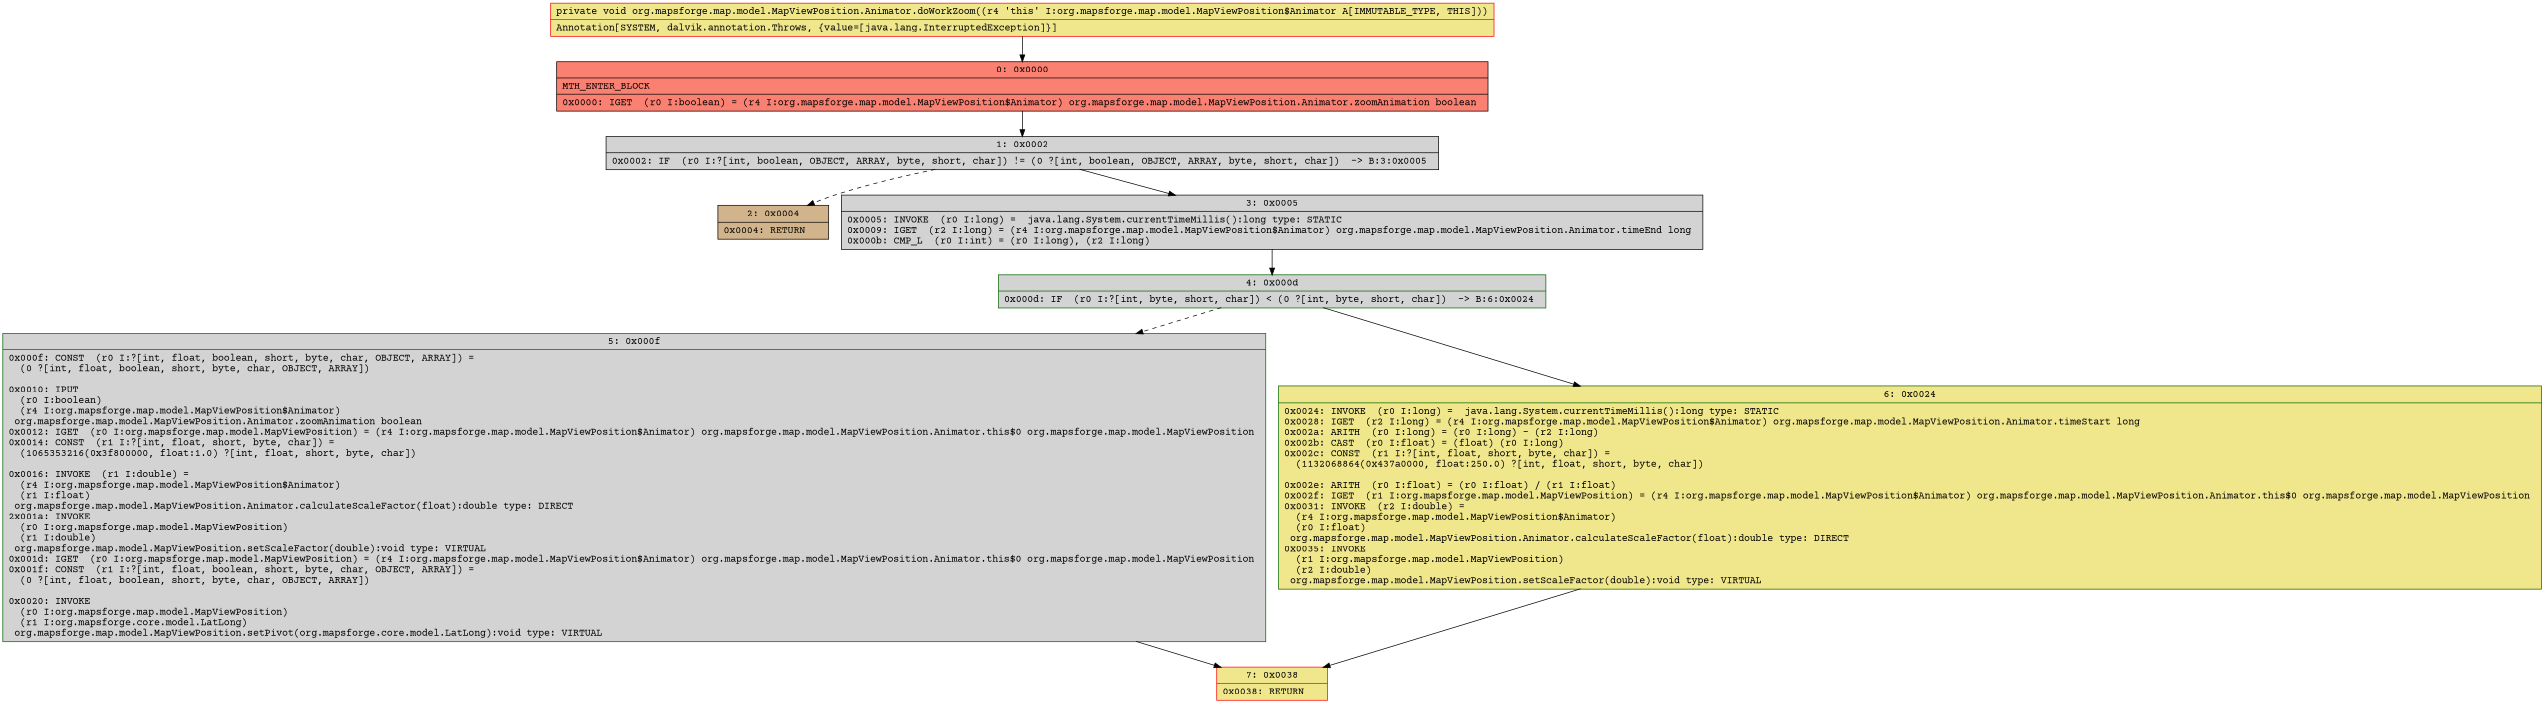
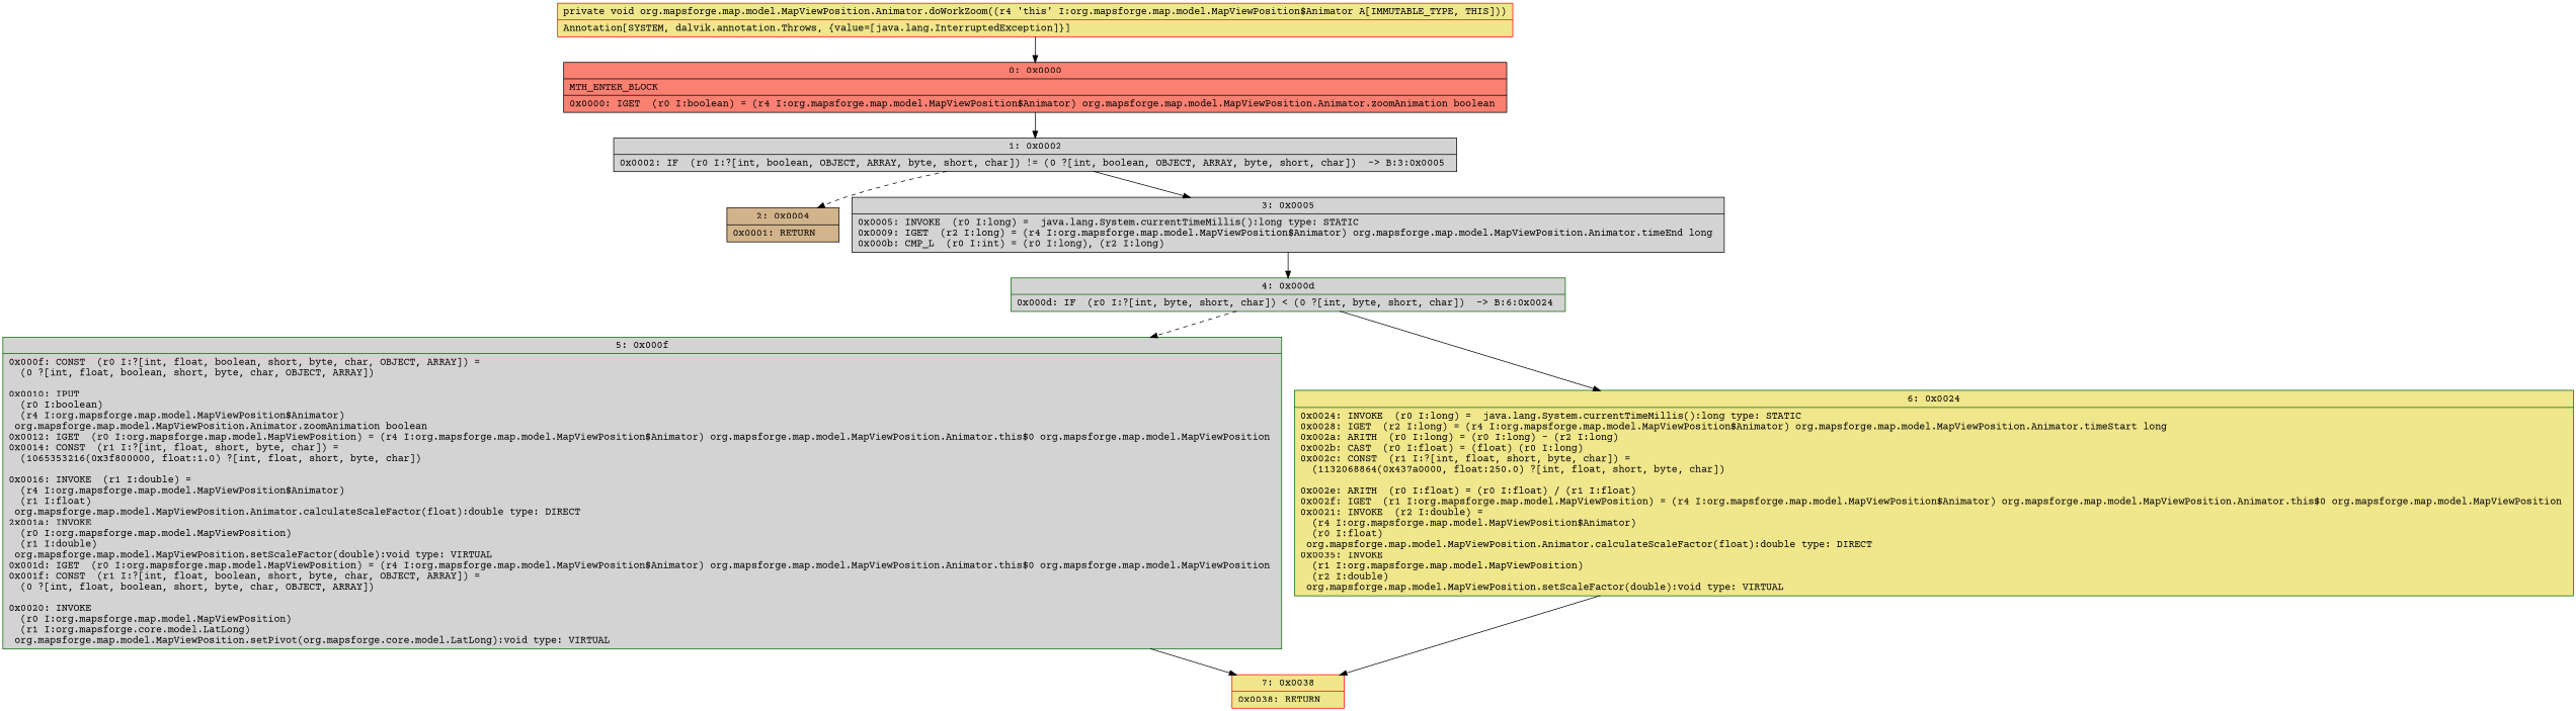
  digraph {
    fontname="Courier Prime"
    node [color=black fillcolor=lightgrey fontname="Courier Prime" shape=record style=filled]
    edge [fontname="Courier Prime"]
    n1 [fillcolor=salmon label="{0\:\ 0x0000|MTH_ENTER_BLOCK\l|0x0000: IGET  (r0 I:boolean) = (r4 I:org.mapsforge.map.model.MapViewPosition$Animator) org.mapsforge.map.model.MapViewPosition.Animator.zoomAnimation boolean \l}"]
    n2 [label="{1\:\ 0x0002|0x0002: IF  (r0 I:?[int, boolean, OBJECT, ARRAY, byte, short, char]) != (0 ?[int, boolean, OBJECT, ARRAY, byte, short, char])  \-\> B:3:0x0005 \l}"]
-   n3 [fillcolor=tan label="{2\:\ 0x0004|0x0004: RETURN   \l}"]
+   n3 [fillcolor=tan label="{2\:\ 0x0004|0x0001: RETURN   \l}"]
    n4 [label="{3\:\ 0x0005|0x0005: INVOKE  (r0 I:long) =  java.lang.System.currentTimeMillis():long type: STATIC \l0x0009: IGET  (r2 I:long) = (r4 I:org.mapsforge.map.model.MapViewPosition$Animator) org.mapsforge.map.model.MapViewPosition.Animator.timeEnd long \l0x000b: CMP_L  (r0 I:int) = (r0 I:long), (r2 I:long) \l}"]
    n5 [color=darkgreen label="{4\:\ 0x000d|0x000d: IF  (r0 I:?[int, byte, short, char]) \< (0 ?[int, byte, short, char])  \-\> B:6:0x0024 \l}"]
    n6 [color=darkgreen label="{5\:\ 0x000f|0x000f: CONST  (r0 I:?[int, float, boolean, short, byte, char, OBJECT, ARRAY]) = \l  (0 ?[int, float, boolean, short, byte, char, OBJECT, ARRAY])\l \l0x0010: IPUT  \l  (r0 I:boolean)\l  (r4 I:org.mapsforge.map.model.MapViewPosition$Animator)\l org.mapsforge.map.model.MapViewPosition.Animator.zoomAnimation boolean \l0x0012: IGET  (r0 I:org.mapsforge.map.model.MapViewPosition) = (r4 I:org.mapsforge.map.model.MapViewPosition$Animator) org.mapsforge.map.model.MapViewPosition.Animator.this$0 org.mapsforge.map.model.MapViewPosition \l0x0014: CONST  (r1 I:?[int, float, short, byte, char]) = \l  (1065353216(0x3f800000, float:1.0) ?[int, float, short, byte, char])\l \l0x0016: INVOKE  (r1 I:double) = \l  (r4 I:org.mapsforge.map.model.MapViewPosition$Animator)\l  (r1 I:float)\l org.mapsforge.map.model.MapViewPosition.Animator.calculateScaleFactor(float):double type: DIRECT \l2x001a: INVOKE  \l  (r0 I:org.mapsforge.map.model.MapViewPosition)\l  (r1 I:double)\l org.mapsforge.map.model.MapViewPosition.setScaleFactor(double):void type: VIRTUAL \l0x001d: IGET  (r0 I:org.mapsforge.map.model.MapViewPosition) = (r4 I:org.mapsforge.map.model.MapViewPosition$Animator) org.mapsforge.map.model.MapViewPosition.Animator.this$0 org.mapsforge.map.model.MapViewPosition \l0x001f: CONST  (r1 I:?[int, float, boolean, short, byte, char, OBJECT, ARRAY]) = \l  (0 ?[int, float, boolean, short, byte, char, OBJECT, ARRAY])\l \l0x0020: INVOKE  \l  (r0 I:org.mapsforge.map.model.MapViewPosition)\l  (r1 I:org.mapsforge.core.model.LatLong)\l org.mapsforge.map.model.MapViewPosition.setPivot(org.mapsforge.core.model.LatLong):void type: VIRTUAL \l}"]
-   n7 [color=darkgreen fillcolor=khaki label="{6\:\ 0x0024|0x0024: INVOKE  (r0 I:long) =  java.lang.System.currentTimeMillis():long type: STATIC \l0x0028: IGET  (r2 I:long) = (r4 I:org.mapsforge.map.model.MapViewPosition$Animator) org.mapsforge.map.model.MapViewPosition.Animator.timeStart long \l0x002a: ARITH  (r0 I:long) = (r0 I:long) \- (r2 I:long) \l0x002b: CAST  (r0 I:float) = (float) (r0 I:long) \l0x002c: CONST  (r1 I:?[int, float, short, byte, char]) = \l  (1132068864(0x437a0000, float:250.0) ?[int, float, short, byte, char])\l \l0x002e: ARITH  (r0 I:float) = (r0 I:float) \/ (r1 I:float) \l0x002f: IGET  (r1 I:org.mapsforge.map.model.MapViewPosition) = (r4 I:org.mapsforge.map.model.MapViewPosition$Animator) org.mapsforge.map.model.MapViewPosition.Animator.this$0 org.mapsforge.map.model.MapViewPosition \l0x0031: INVOKE  (r2 I:double) = \l  (r4 I:org.mapsforge.map.model.MapViewPosition$Animator)\l  (r0 I:float)\l org.mapsforge.map.model.MapViewPosition.Animator.calculateScaleFactor(float):double type: DIRECT \l0x0035: INVOKE  \l  (r1 I:org.mapsforge.map.model.MapViewPosition)\l  (r2 I:double)\l org.mapsforge.map.model.MapViewPosition.setScaleFactor(double):void type: VIRTUAL \l}"]
+   n7 [color=darkgreen fillcolor=khaki label="{6\:\ 0x0024|0x0024: INVOKE  (r0 I:long) =  java.lang.System.currentTimeMillis():long type: STATIC \l0x0028: IGET  (r2 I:long) = (r4 I:org.mapsforge.map.model.MapViewPosition$Animator) org.mapsforge.map.model.MapViewPosition.Animator.timeStart long \l0x002a: ARITH  (r0 I:long) = (r0 I:long) \- (r2 I:long) \l0x002b: CAST  (r0 I:float) = (float) (r0 I:long) \l0x002c: CONST  (r1 I:?[int, float, short, byte, char]) = \l  (1132068864(0x437a0000, float:250.0) ?[int, float, short, byte, char])\l \l0x002e: ARITH  (r0 I:float) = (r0 I:float) \/ (r1 I:float) \l0x002f: IGET  (r1 I:org.mapsforge.map.model.MapViewPosition) = (r4 I:org.mapsforge.map.model.MapViewPosition$Animator) org.mapsforge.map.model.MapViewPosition.Animator.this$0 org.mapsforge.map.model.MapViewPosition \l0x0021: INVOKE  (r2 I:double) = \l  (r4 I:org.mapsforge.map.model.MapViewPosition$Animator)\l  (r0 I:float)\l org.mapsforge.map.model.MapViewPosition.Animator.calculateScaleFactor(float):double type: DIRECT \l0x0035: INVOKE  \l  (r1 I:org.mapsforge.map.model.MapViewPosition)\l  (r2 I:double)\l org.mapsforge.map.model.MapViewPosition.setScaleFactor(double):void type: VIRTUAL \l}"]
    n8 [color=red fillcolor=khaki label="{7\:\ 0x0038|0x0038: RETURN   \l}"]
    n9 [color=red fillcolor=khaki label="{private void org.mapsforge.map.model.MapViewPosition.Animator.doWorkZoom((r4 'this' I:org.mapsforge.map.model.MapViewPosition$Animator A[IMMUTABLE_TYPE, THIS]))  | Annotation[SYSTEM, dalvik.annotation.Throws, \{value=[java.lang.InterruptedException]\}]\l}"]
    n1 -> n2
    n2 -> n3 [style=dashed]
    n2 -> n4
    n4 -> n5
    n5 -> n6 [style=dashed]
    n5 -> n7
    n6 -> n8
    n7 -> n8
    n9 -> n1
  }
